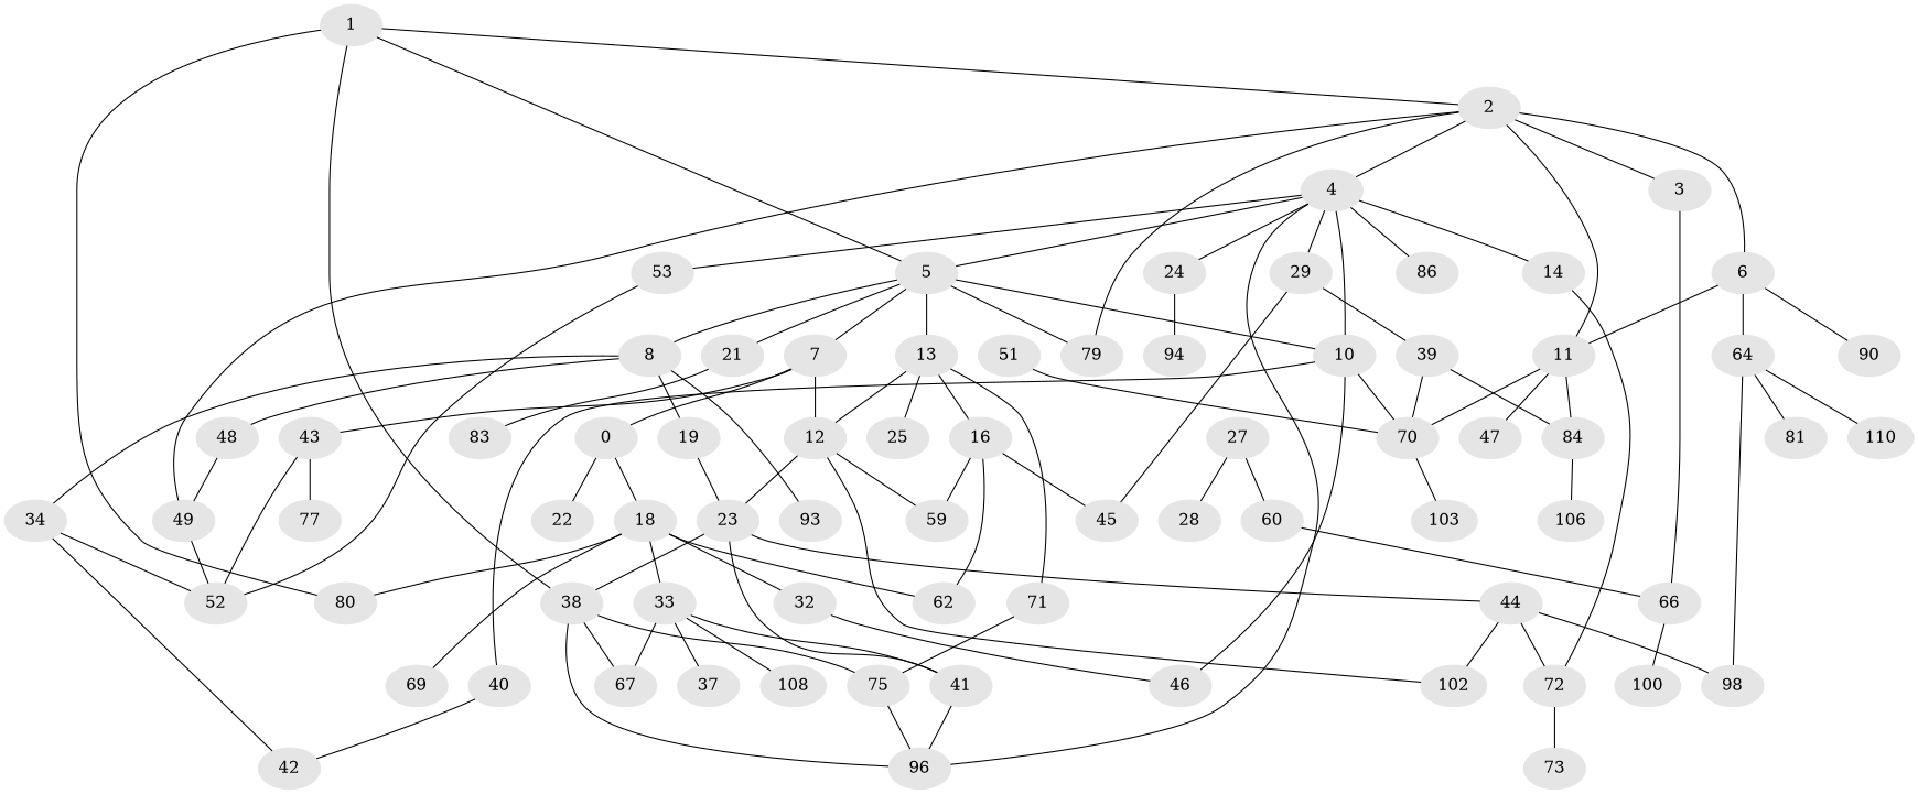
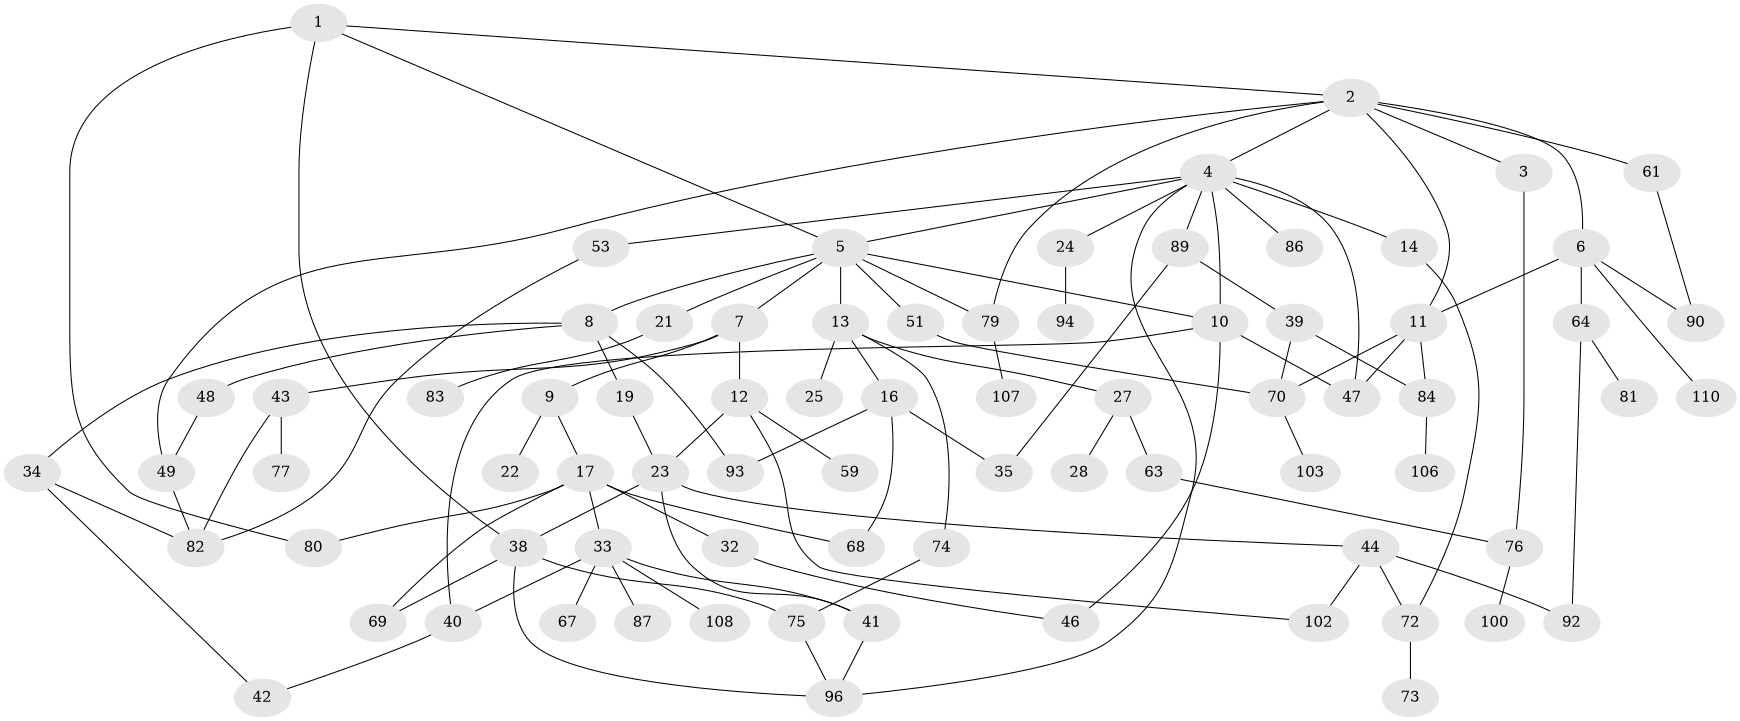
  graph {
    node [color=gray90 style=filled]
    2 [super="+15"]
    3 [super="+20"]
    4 [super="+21"]
    6 [super="+17"]
    11 [super="+60"]
    49 [super="+105"]
+   61
    79 [super="+104"]
    1
    5 [super="+87"]
    38 [super="+54"]
    80
    10 [super="+74"]
    7
    8 [super="+30"]
    13
    n17 [label=21]
    51 [super="+56"]
    96 [super="+98"]
    67
    75
-   66
+   66 [label=76]
    14 [super="+88"]
    24 [super="+52"]
-   29
+   29 [label=89]
    47 [super="+50"]
    53
    86
    64 [super="+65"]
    90
    110
    70 [super="+85"]
    84 [super="+95"]
-   82 [label=52]
+   82
+   107
    100
    40 [super="+57"]
    46
    72
    94
-   35 [label=45]
+   35
    39 [super="+109"]
-   9 [label=0]
+   9
    12 [super="+89"]
    43 [super="+68"]
    19
    34 [super="+45"]
    48
    93 [super="+97"]
    16
    25
    27
-   71
+   71 [label=74]
    83
-   92 [super="+101" label=98]
+   92 [super="+101"]
    81
-   18 [super="+26"]
+   18 [super="+26" label=17]
    22
    23 [super="+55"]
    59
    102
    77
    42
-   62 [super="+76"]
+   62 [super="+76" label=68]
    32
    33 [super="+36"]
    69
    103
    106
    41 [super="+91"]
    44 [super="+58"]
    28 [super="+78"]
-   63 [label=60]
+   63
    73
-   37
+   37 [label=87]
    108
    2 -- 3
    2 -- 4
    2 -- 6
    2 -- 11
    2 -- 49
+   2 -- 61
    2 -- 79
    3 -- 66
    4 -- 5
    4 -- 10
    4 -- 96
    4 -- 14
    4 -- 24
    4 -- 29
+   4 -- 47
    4 -- 53
    4 -- 86
    6 -- 11
    6 -- 64
    6 -- 90
-   64 -- 110
+   6 -- 110
    11 -- 47 [weight=2]
    11 -- 70
    11 -- 84
    49 -- 82
+   61 -- 90
+   79 -- 107
    1 -- 2
    1 -- 5
    1 -- 38
    1 -- 80
    5 -- 79
    5 -- 10
    5 -- 7
    5 -- 8
    5 -- 13
    5 -- n17
+   5 -- 51
    38 -- 96
-   38 -- 67
+   38 -- 69
    38 -- 75
-   10 -- 70
+   10 -- 47
    10 -- 40
    10 -- 46
    7 -- 9
    7 -- 12
    7 -- 43
    8 -- 19
    8 -- 34
    8 -- 48
    8 -- 93
    13 -- 16
    13 -- 25
-   13 -- 12
+   13 -- 27
    13 -- 71
    n17 -- 83
    51 -- 70
    75 -- 96
    66 -- 100
    14 -- 72
    24 -- 94
    29 -- 35
    29 -- 39
    53 -- 82
    64 -- 92
    64 -- 81
    70 -- 103
    84 -- 106
    40 -- 42
    72 -- 73
    39 -- 70
    39 -- 84
    9 -- 18
    9 -- 22
    12 -- 23
    12 -- 59
    12 -- 102
    43 -- 82
    43 -- 77
    19 -- 23
    34 -- 82
    34 -- 42
    48 -- 49
    16 -- 35
-   16 -- 59
+   16 -- 93
    16 -- 62
    27 -- 28
    27 -- 63
    71 -- 75
    18 -- 80
    18 -- 62
    18 -- 32
    18 -- 33
    18 -- 69
    23 -- 38
    23 -- 41
    23 -- 44
    32 -- 46
    33 -- 67
+   33 -- 40
    33 -- 41
    33 -- 37
    33 -- 108
    41 -- 96
    44 -- 72
    44 -- 92
    44 -- 102
    63 -- 66
  }
